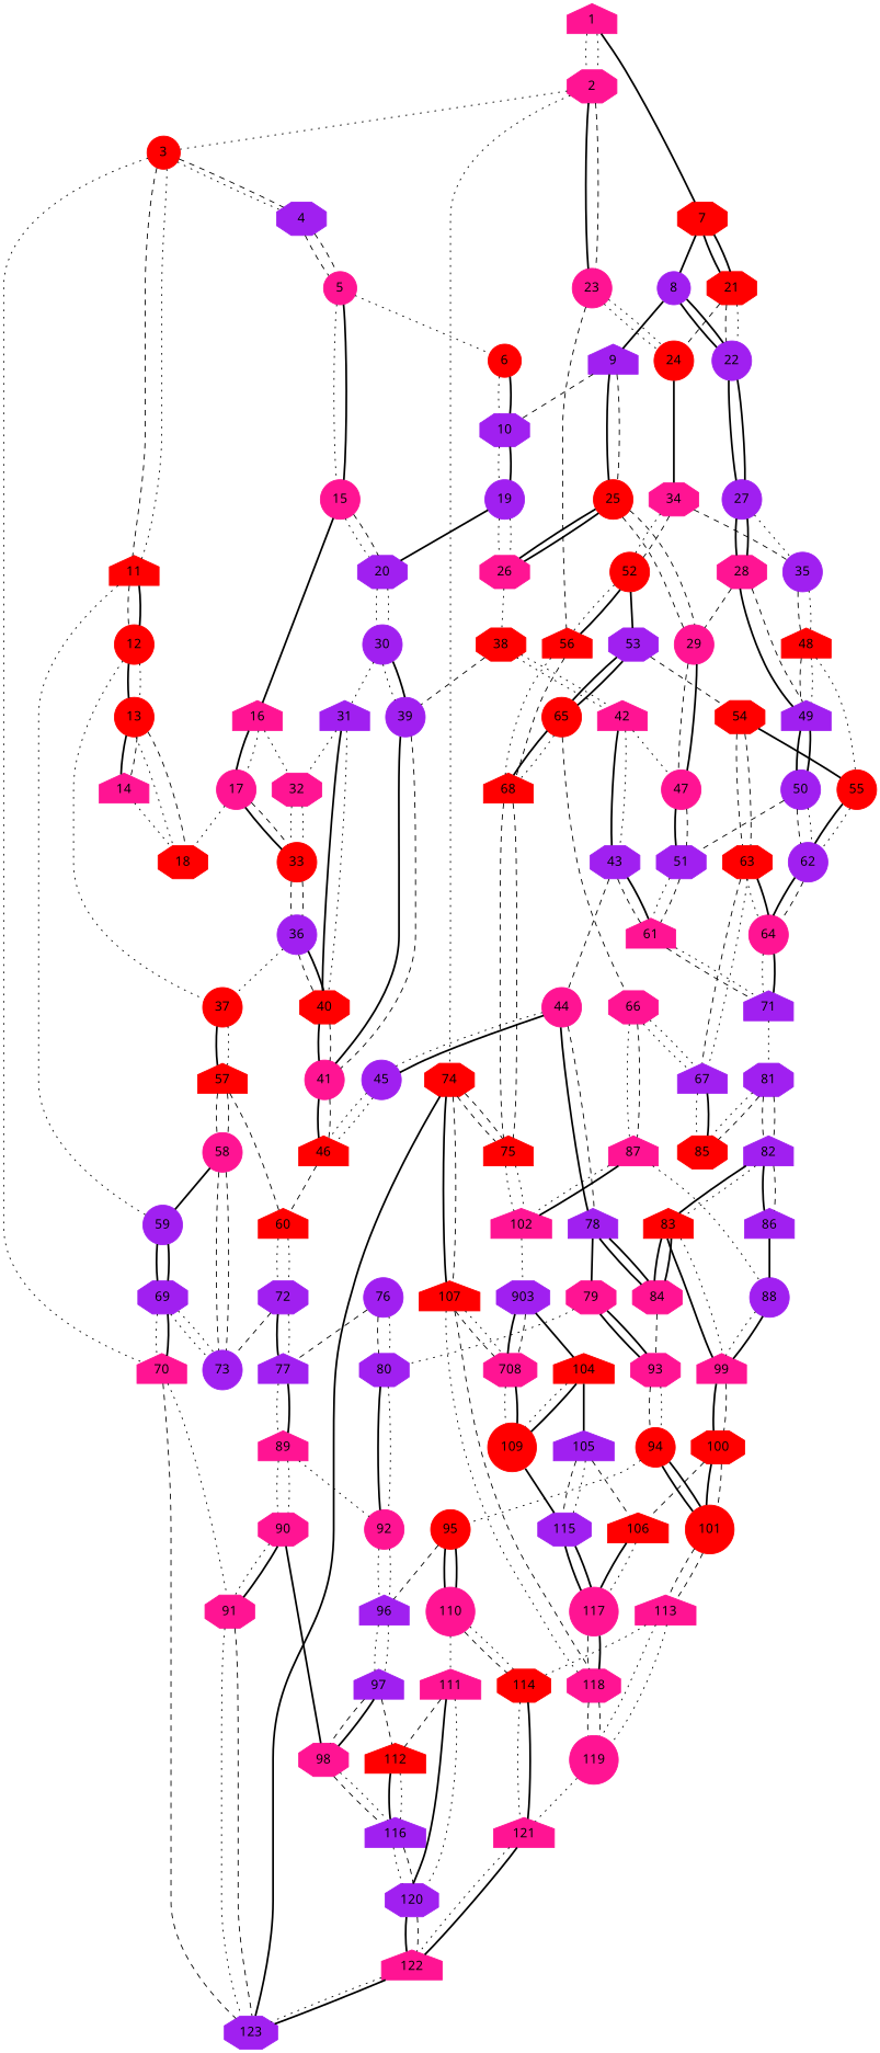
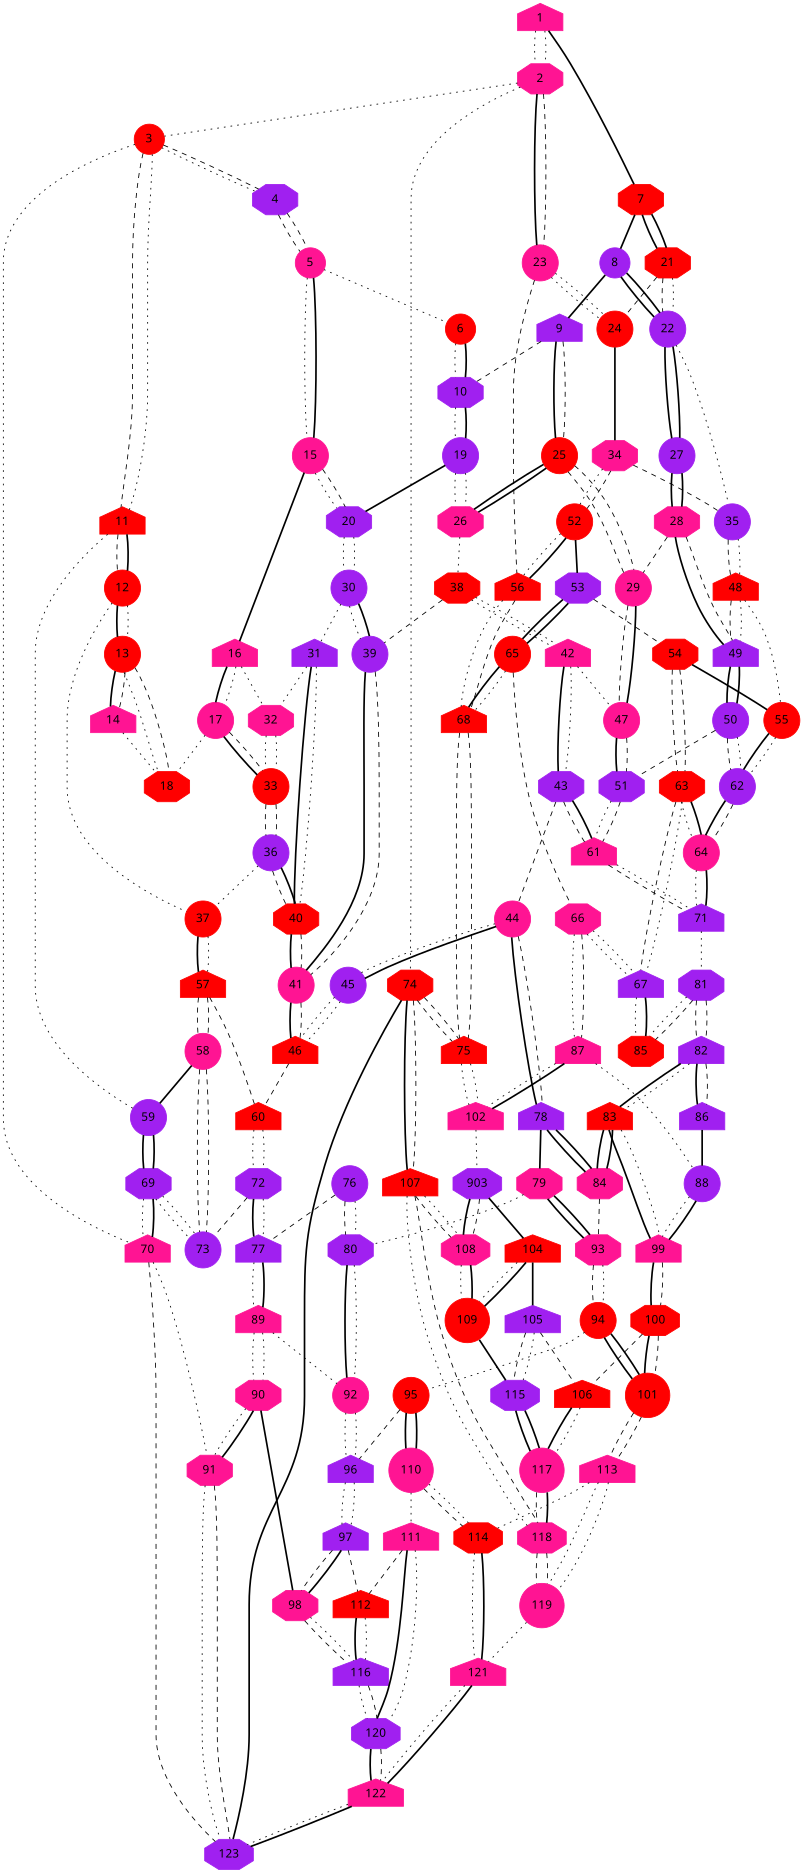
  graph {
    fontname="Noto Sans"
    node [color=deeppink fontname="Noto Sans" shape=circle style=filled]
    edge [fontname="Noto Sans" style=dotted]
    1 [shape=house]
    2 [shape=octagon]
    7 [color=red shape=octagon]
    3 [color=red]
    23
    74 [color=red shape=octagon]
    8 [color=purple]
    21 [color=red shape=octagon]
    4 [color=purple shape=octagon]
    11 [color=red shape=house]
    70 [shape=house]
    24 [color=red]
    56 [color=red shape=house]
    75 [color=red shape=house]
    123 [color=purple shape=octagon]
    107 [color=red shape=house]
    5
    12 [color=red]
    59 [color=purple]
    91 [shape=octagon]
    6 [color=red]
    15
    10 [color=purple shape=octagon]
    16 [shape=house]
    20 [color=purple shape=octagon]
    19 [color=purple]
    9 [color=purple shape=house]
    22 [color=purple]
    25 [color=red]
    27 [color=purple]
    26 [shape=octagon]
    29
    13 [color=red]
    37 [color=red]
    69 [color=purple shape=octagon]
    14 [shape=house]
    18 [color=red shape=octagon]
    57 [color=red shape=house]
    17
    32 [shape=octagon]
    30 [color=purple]
    33 [color=red]
    36 [color=purple]
    38 [color=red shape=octagon]
    31 [color=purple shape=house]
    39 [color=purple]
    34 [shape=octagon]
    28 [shape=octagon]
    35 [color=purple]
    68 [color=red shape=house]
    52 [color=red]
    47
    42 [shape=house]
    49 [color=purple shape=house]
    48 [color=red shape=house]
    50 [color=purple]
    51 [color=purple shape=octagon]
    40 [color=red shape=octagon]
    41
    53 [color=purple shape=octagon]
    55 [color=red]
    60 [color=red shape=house]
    58
    43 [color=purple shape=octagon]
    46 [color=red shape=house]
    44
    61 [shape=house]
    45 [color=purple]
    78 [color=purple shape=house]
    71 [color=purple shape=house]
    79 [shape=octagon]
    84 [shape=octagon]
    76 [color=purple]
    77 [color=purple shape=house]
    80 [color=purple shape=octagon]
    72 [color=purple shape=octagon]
    62 [color=purple]
    64
    54 [color=red shape=octagon]
    65 [color=red]
    63 [color=red shape=octagon]
    66 [shape=octagon]
    67 [color=purple shape=house]
    73 [color=purple]
    81 [color=purple shape=octagon]
    85 [color=red shape=octagon]
    87 [shape=house]
    102 [shape=house]
    88 [color=purple]
    82 [color=purple shape=house]
    89 [shape=house]
-   108 [shape=octagon label=708]
+   108 [shape=octagon]
    118 [shape=octagon]
    n94 [color=purple label=903 shape=octagon]
    92
    90 [shape=octagon]
    93 [shape=octagon]
    94 [color=red]
    96 [color=purple shape=house]
    83 [color=red shape=house]
    86 [color=purple shape=house]
    99 [shape=house]
    100 [color=red shape=octagon]
    98 [shape=octagon]
    116 [color=purple shape=house]
    97 [color=purple shape=house]
    95 [color=red]
    101 [color=red]
    110
    113 [shape=house]
    111 [shape=house]
    114 [color=red shape=octagon]
    112 [color=red shape=house]
    120 [color=purple shape=octagon]
    106 [color=red shape=house]
    117
    119
    104 [color=red shape=house]
    105 [color=purple shape=house]
    109 [color=red]
    115 [color=purple shape=octagon]
    121 [shape=house]
    122 [shape=house]
    1 -- 2
    1 -- 2
    1 -- 7 [style=bold]
    2 -- 3
    2 -- 23 [style=bold]
    2 -- 23 [style=dashed]
    2 -- 74
    7 -- 8 [style=bold]
    7 -- 21 [style=bold]
    7 -- 21 [style=bold]
    3 -- 4
    3 -- 4 [style=dashed]
    3 -- 11 [style=dashed]
    3 -- 11
    3 -- 70
    23 -- 24
    23 -- 24
    23 -- 56 [style=dashed]
    74 -- 75 [style=dashed]
    74 -- 75 [style=dashed]
    74 -- 123 [style=bold]
    74 -- 107 [style=bold]
    74 -- 107 [style=dashed]
    8 -- 9 [style=bold]
    8 -- 22 [style=bold]
    8 -- 22 [style=bold]
    21 -- 24 [style=dashed]
    21 -- 22 [style=dashed]
    21 -- 22
    4 -- 5 [style=dashed]
    4 -- 5 [style=dashed]
    11 -- 12 [style=dashed]
    11 -- 12 [style=bold]
    11 -- 59
    70 -- 123 [style=dashed]
    70 -- 91
    24 -- 34 [style=bold]
    56 -- 68
    56 -- 68 [style=dashed]
    75 -- 102
    75 -- 102
    107 -- 108 [style=dashed]
    107 -- 108
    107 -- 118
    107 -- 118 [style=dashed]
    5 -- 6
    5 -- 15
    5 -- 15 [style=bold]
    12 -- 13 [style=bold]
    12 -- 13
    12 -- 37
    59 -- 69 [style=bold]
    59 -- 69 [style=bold]
    91 -- 123
    91 -- 123 [style=dashed]
    6 -- 10
    6 -- 10 [style=bold]
    15 -- 16 [style=bold]
    15 -- 20
    15 -- 20 [style=dashed]
    10 -- 19
    10 -- 19 [style=bold]
    16 -- 17 [style=bold]
    16 -- 17
    16 -- 32
    20 -- 30
    20 -- 30
    19 -- 20 [style=bold]
    19 -- 26
    19 -- 26
    9 -- 10 [style=dashed]
    9 -- 25 [style=bold]
    9 -- 25 [style=dashed]
    22 -- 27 [style=bold]
    22 -- 27 [style=bold]
    25 -- 26 [style=bold]
    25 -- 26 [style=bold]
    25 -- 29 [style=dashed]
    25 -- 29 [style=dashed]
    27 -- 28 [style=bold]
    27 -- 28 [style=bold]
-   27 -- 35
+   22 -- 35
    26 -- 38
    29 -- 47 [style=dashed]
    29 -- 47 [style=bold]
    13 -- 14 [style=bold]
    13 -- 14 [style=dashed]
    13 -- 18
    13 -- 18 [style=dashed]
    37 -- 57 [style=bold]
    37 -- 57
    69 -- 70
    69 -- 70 [style=bold]
    69 -- 73
    69 -- 73
    14 -- 18
    57 -- 60 [style=dashed]
    57 -- 58 [style=dashed]
    57 -- 58 [style=dashed]
    17 -- 18
    17 -- 33 [style=bold]
    17 -- 33 [style=dashed]
    32 -- 33
    32 -- 33
    30 -- 31
    30 -- 39
    30 -- 39 [style=bold]
    33 -- 36 [style=dashed]
    33 -- 36 [style=dashed]
    36 -- 37
    36 -- 40 [style=dashed]
    36 -- 40 [style=bold]
    38 -- 39 [style=dashed]
    38 -- 42
    38 -- 42
    31 -- 32
    31 -- 40 [style=bold]
    31 -- 40
    39 -- 41 [style=bold]
    39 -- 41 [style=dashed]
    34 -- 35 [style=dashed]
    34 -- 52
    34 -- 52 [style=dashed]
    28 -- 29 [style=dashed]
    28 -- 49 [style=bold]
    28 -- 49 [style=dashed]
    35 -- 48 [style=dashed]
    35 -- 48
    68 -- 75 [style=dashed]
    68 -- 75 [style=dashed]
    52 -- 56
    52 -- 56 [style=bold]
    52 -- 53 [style=bold]
    47 -- 51 [style=bold]
    47 -- 51 [style=dashed]
    42 -- 47
    42 -- 43 [style=bold]
    42 -- 43
    49 -- 50 [style=bold]
    49 -- 50 [style=bold]
    48 -- 49 [style=dashed]
    48 -- 49
    48 -- 55
    50 -- 51 [style=dashed]
    50 -- 62 [style=dashed]
    50 -- 62
    51 -- 61
    51 -- 61 [style=dashed]
    40 -- 41 [style=bold]
    40 -- 41 [style=dashed]
    41 -- 46 [style=bold]
    41 -- 46 [style=dashed]
    53 -- 54 [style=dashed]
    53 -- 65 [style=bold]
    53 -- 65 [style=bold]
    55 -- 62 [style=bold]
    55 -- 62
    60 -- 72
    60 -- 72
    58 -- 59 [style=bold]
    58 -- 73 [style=dashed]
    58 -- 73 [style=dashed]
    43 -- 44 [style=dashed]
    43 -- 61 [style=dashed]
    43 -- 61 [style=bold]
    46 -- 60 [style=dashed]
    44 -- 45
    44 -- 45 [style=bold]
    44 -- 78 [style=bold]
    44 -- 78 [style=dashed]
    61 -- 71 [style=dashed]
    61 -- 71
    45 -- 46
    45 -- 46
    78 -- 79 [style=bold]
    78 -- 84 [style=bold]
    78 -- 84 [style=bold]
    71 -- 81
    79 -- 80
    79 -- 93 [style=bold]
    79 -- 93 [style=bold]
    84 -- 93 [style=dashed]
    76 -- 77 [style=dashed]
    76 -- 80 [style=dashed]
    76 -- 80
    77 -- 89
    77 -- 89 [style=bold]
    80 -- 92 [style=bold]
    80 -- 92
    72 -- 77 [style=bold]
    72 -- 77
    72 -- 73 [style=dashed]
    62 -- 64 [style=bold]
    62 -- 64 [style=dashed]
    64 -- 71
    64 -- 71 [style=bold]
    54 -- 55 [style=bold]
    54 -- 63 [style=dashed]
    54 -- 63 [style=dashed]
    65 -- 68 [style=bold]
    65 -- 68
    65 -- 66 [style=dashed]
    63 -- 64
    63 -- 64 [style=bold]
    63 -- 67 [style=dashed]
    63 -- 67
    66 -- 67
    66 -- 67
    66 -- 87
    66 -- 87 [style=dashed]
    67 -- 85
    67 -- 85 [style=bold]
    81 -- 85
    81 -- 85 [style=dashed]
    81 -- 82 [style=dashed]
    81 -- 82 [style=dashed]
    87 -- 102
    87 -- 102 [style=bold]
    87 -- 88
    102 -- n94
    88 -- 99
    88 -- 99 [style=bold]
    82 -- 83 [style=bold]
    82 -- 83
    82 -- 86 [style=bold]
    82 -- 86 [style=dashed]
    89 -- 92
    89 -- 90
    89 -- 90
    108 -- 109
    108 -- 109 [style=bold]
    118 -- 119 [style=dashed]
    118 -- 119 [style=dashed]
    n94 -- 108 [style=bold]
    n94 -- 108 [style=dashed]
    n94 -- 104 [style=bold]
    92 -- 96
    92 -- 96
    90 -- 91
    90 -- 91 [style=bold]
    90 -- 98 [style=bold]
    93 -- 94 [style=dashed]
    93 -- 94
    94 -- 95
    94 -- 101 [style=bold]
    94 -- 101 [style=bold]
    96 -- 97
    96 -- 97
    83 -- 84 [style=bold]
    83 -- 84 [style=bold]
    83 -- 99 [style=bold]
    83 -- 99
    86 -- 88 [style=bold]
    99 -- 100 [style=bold]
    99 -- 100 [style=dashed]
    100 -- 101 [style=bold]
    100 -- 101 [style=dashed]
    100 -- 106 [style=dashed]
    98 -- 116 [style=dashed]
    98 -- 116
    116 -- 120
    116 -- 120 [style=dashed]
    97 -- 98 [style=dashed]
    97 -- 98 [style=bold]
    97 -- 112 [style=dashed]
    95 -- 96 [style=dashed]
    95 -- 110 [style=bold]
    95 -- 110 [style=bold]
    101 -- 113 [style=dashed]
    101 -- 113 [style=dashed]
    110 -- 111
    110 -- 114 [style=dashed]
    110 -- 114
    113 -- 114
    113 -- 119
    113 -- 119
    111 -- 112 [style=dashed]
    111 -- 120 [style=bold]
    111 -- 120
    114 -- 121
    114 -- 121 [style=bold]
    112 -- 116 [style=bold]
    112 -- 116
    120 -- 122 [style=bold]
    120 -- 122 [style=dashed]
    106 -- 117 [style=bold]
    106 -- 117
    117 -- 118 [style=dashed]
    117 -- 118 [style=bold]
    119 -- 121
    104 -- 105 [style=bold]
    104 -- 109
    104 -- 109 [style=bold]
    105 -- 106 [style=dashed]
    105 -- 115 [style=dashed]
    105 -- 115
    109 -- 115 [style=bold]
    115 -- 117 [style=bold]
    115 -- 117 [style=bold]
    121 -- 122
    121 -- 122 [style=bold]
    122 -- 123
    122 -- 123 [style=bold]
  }
